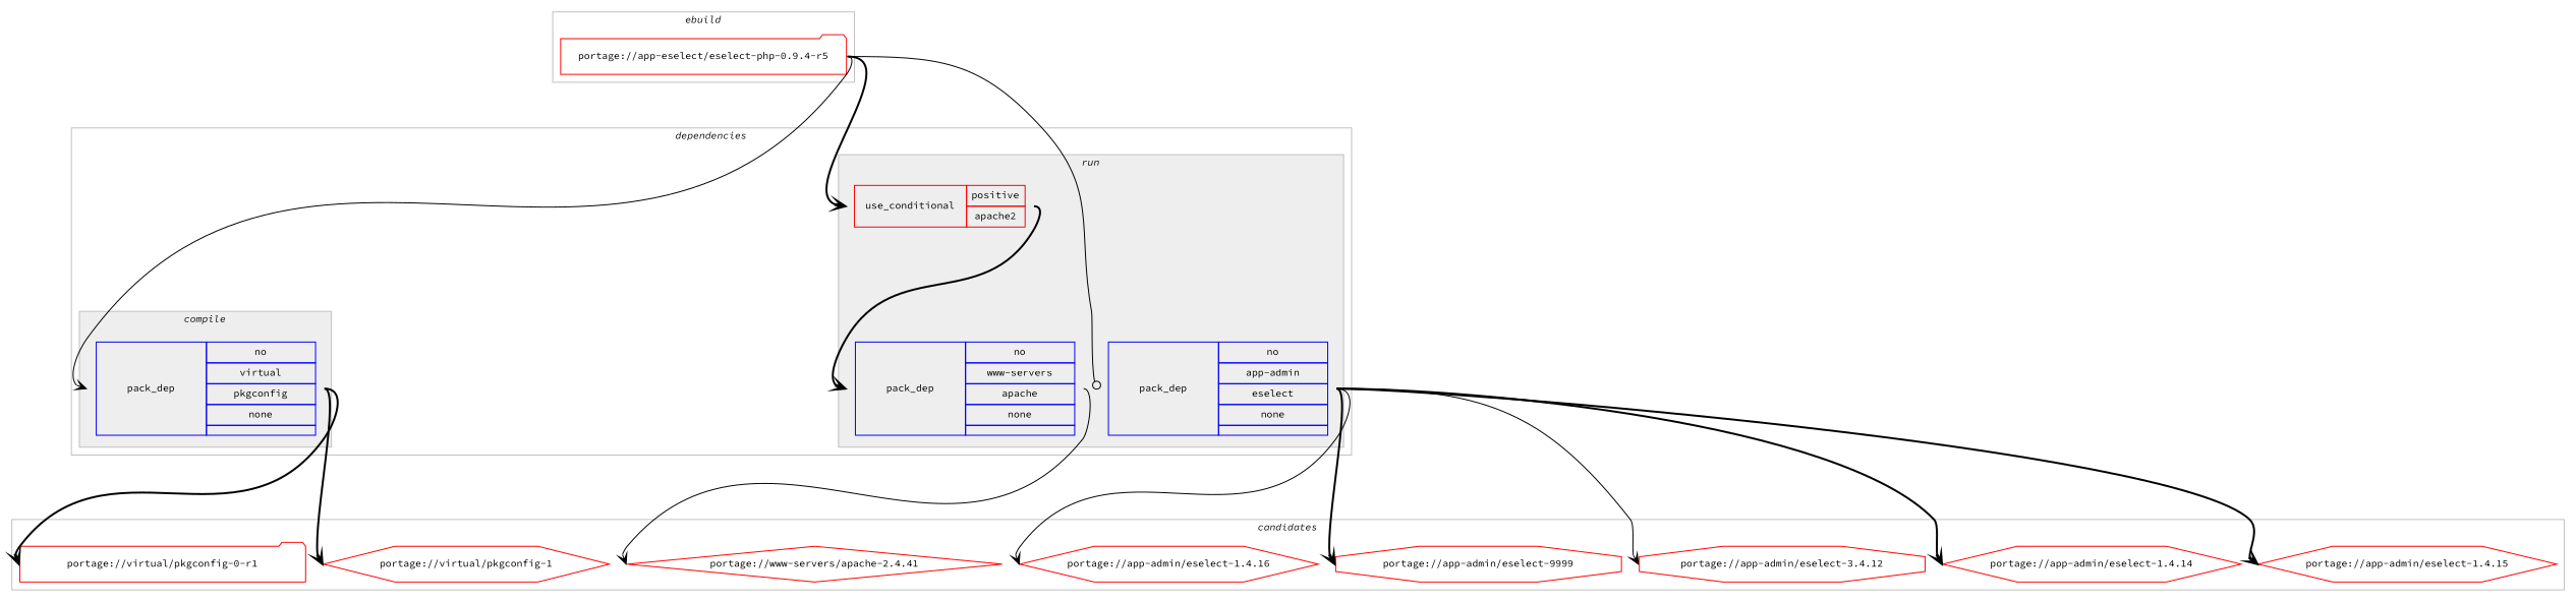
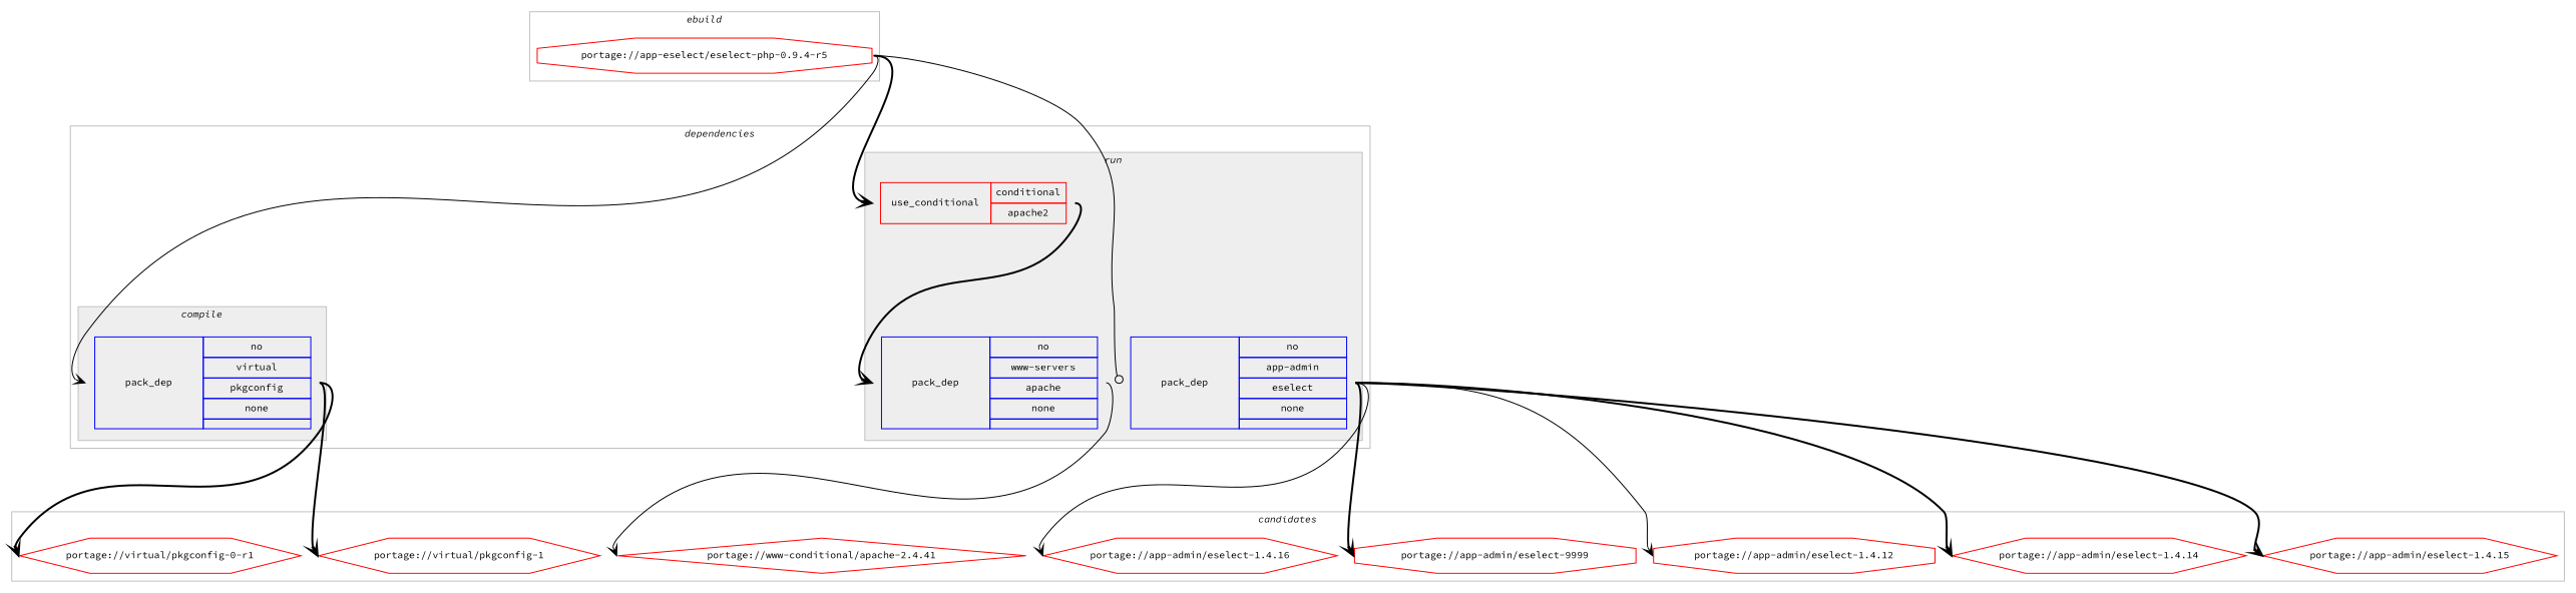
  digraph {
    compound=true
    concentrate=true
    fontname="Source Code Pro"
    fontsize=10
    newrank=true
    rankdir=TB
    ranksep=1.5
    node [color=red fontname="Source Code Pro" fontsize=10 shape=none]
    edge [arrowhead=vee fontname="Source Code Pro" headport=w style=bold tailport=e weight=100]
-   n1 [label="portage://app-eselect/eselect-php-0.9.4-r5" shape=folder width=4]
+   n1 [label="portage://app-eselect/eselect-php-0.9.4-r5" shape=octagon width=4]
    n2 [color=blue label=<<TABLE BORDER="0" CELLBORDER="1" CELLSPACING="0" CELLPADDING="4" WIDTH="220"><TR><TD ROWSPAN="6" CELLPADDING="30">pack_dep</TD></TR><TR><TD WIDTH="110">no</TD></TR><TR><TD>virtual</TD></TR><TR><TD>pkgconfig</TD></TR><TR><TD>none</TD></TR><TR><TD></TD></TR></TABLE>>]
    n3 [color=blue label=<<TABLE BORDER="0" CELLBORDER="1" CELLSPACING="0" CELLPADDING="4" WIDTH="220"><TR><TD ROWSPAN="6" CELLPADDING="30">pack_dep</TD></TR><TR><TD WIDTH="110">no</TD></TR><TR><TD>www-servers</TD></TR><TR><TD>apache</TD></TR><TR><TD>none</TD></TR><TR><TD></TD></TR></TABLE>>]
-   n4 [label=<<TABLE BORDER="0" CELLBORDER="1" CELLSPACING="0" CELLPADDING="4"><TR><TD ROWSPAN="3" CELLPADDING="10">use_conditional</TD></TR><TR><TD>positive</TD></TR><TR><TD>apache2</TD></TR></TABLE>>]
+   n4 [label=<<TABLE BORDER="0" CELLBORDER="1" CELLSPACING="0" CELLPADDING="4"><TR><TD ROWSPAN="3" CELLPADDING="10">use_conditional</TD></TR><TR><TD>conditional</TD></TR><TR><TD>apache2</TD></TR></TABLE>>]
    n5 [color=blue label=<<TABLE BORDER="0" CELLBORDER="1" CELLSPACING="0" CELLPADDING="4" WIDTH="220"><TR><TD ROWSPAN="6" CELLPADDING="30">pack_dep</TD></TR><TR><TD WIDTH="110">no</TD></TR><TR><TD>app-admin</TD></TR><TR><TD>eselect</TD></TR><TR><TD>none</TD></TR><TR><TD></TD></TR></TABLE>>]
    n6 [label="portage://virtual/pkgconfig-1" shape=hexagon width=4]
-   n7 [label="portage://virtual/pkgconfig-0-r1" shape=folder width=4]
-   n8 [label="portage://www-servers/apache-2.4.41" shape=diamond width=4]
+   n7 [label="portage://virtual/pkgconfig-0-r1" shape=hexagon width=4]
+   n8 [label="portage://www-conditional/apache-2.4.41" shape=diamond width=4]
    n9 [label="portage://app-admin/eselect-9999" shape=octagon width=4]
    n10 [label="portage://app-admin/eselect-1.4.16" shape=hexagon width=4]
    n11 [label="portage://app-admin/eselect-1.4.15" shape=hexagon width=4]
    n12 [label="portage://app-admin/eselect-1.4.14" shape=hexagon width=4]
-   n13 [label="portage://app-admin/eselect-3.4.12" shape=octagon width=4]
+   n13 [label="portage://app-admin/eselect-1.4.12" shape=octagon width=4]
    subgraph cluster_1 {
      color=gray
      label=<<i>ebuild</i>>
      n1
    }
    subgraph cluster_2 {
      color=gray
      label=<<i>dependencies</i>>
      subgraph cluster_3 {
        color=gray
        fillcolor="#eeeeee"
        label=<<i>compile</i>>
        style=filled
        subgraph sub_4 {
          color=gray
          fillcolor="#eeeeee"
          label=<<i>compile</i>>
          style=filled
          n2
        }
      }
      subgraph cluster_5 {
        color=gray
        fillcolor="#eeeeee"
        label=<<i>compile and run</i>>
        style=filled
      }
      subgraph cluster_6 {
        color=gray
        fillcolor="#eeeeee"
        label=<<i>run</i>>
        style=filled
        subgraph sub_7 {
          color=gray
          fillcolor="#eeeeee"
          label=<<i>run</i>>
          style=filled
          n4
          subgraph sub_8 {
            color=gray
            fillcolor="#eeeeee"
            label=<<i>run</i>>
            style=filled
            n3
          }
        }
        subgraph sub_9 {
          color=gray
          fillcolor="#eeeeee"
          label=<<i>run</i>>
          style=filled
          n5
        }
      }
    }
    subgraph cluster_10 {
      color=gray
      label=<<i>candidates</i>>
      rank=same
      subgraph sub_11 {
        color=black
        label=<<i>candidates</i>>
        nodesep=1
        rank=same
        n6
        n7
      }
      subgraph sub_12 {
        color=black
        label=<<i>candidates</i>>
        nodesep=1
        rank=same
        n8
      }
      subgraph sub_13 {
        color=black
        label=<<i>candidates</i>>
        nodesep=1
        rank=same
        n9
        n10
        n11
        n12
        n13
      }
    }
    n1 -> n2 [style=solid weight=20]
    n1 -> n4 [weight=20]
    n1 -> n5 [arrowhead=odot style=solid weight=20]
    n2 -> n6
    n2 -> n7
    n3 -> n8 [style=solid]
    n4 -> n3 [weight=20]
    n5 -> n9
    n5 -> n10 [style=solid]
    n5 -> n11
    n5 -> n12
    n5 -> n13 [style=solid]
  }
